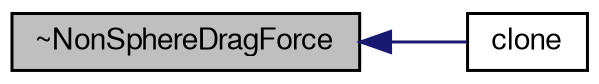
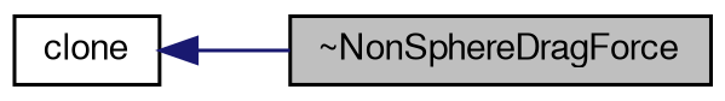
  digraph {
    rankdir=LR
    node [color=black fontname=FreeSans fontsize=10 shape=record]
    n1 [fillcolor=grey75 fontcolor=black height=0.2 label="~NonSphereDragForce" style=filled width=0.4]
    n2 [height=0.2 label=clone width=0.4]
-   n1 -> n2 [color=midnightblue dir=back fontname=FreeSans fontsize=10 labelfontname=FreeSans labelfontsize=10 style=solid]
+   n2 -> n1 [color=midnightblue dir=back fontname=FreeSans fontsize=10 labelfontname=FreeSans labelfontsize=10 style=solid]
  }
